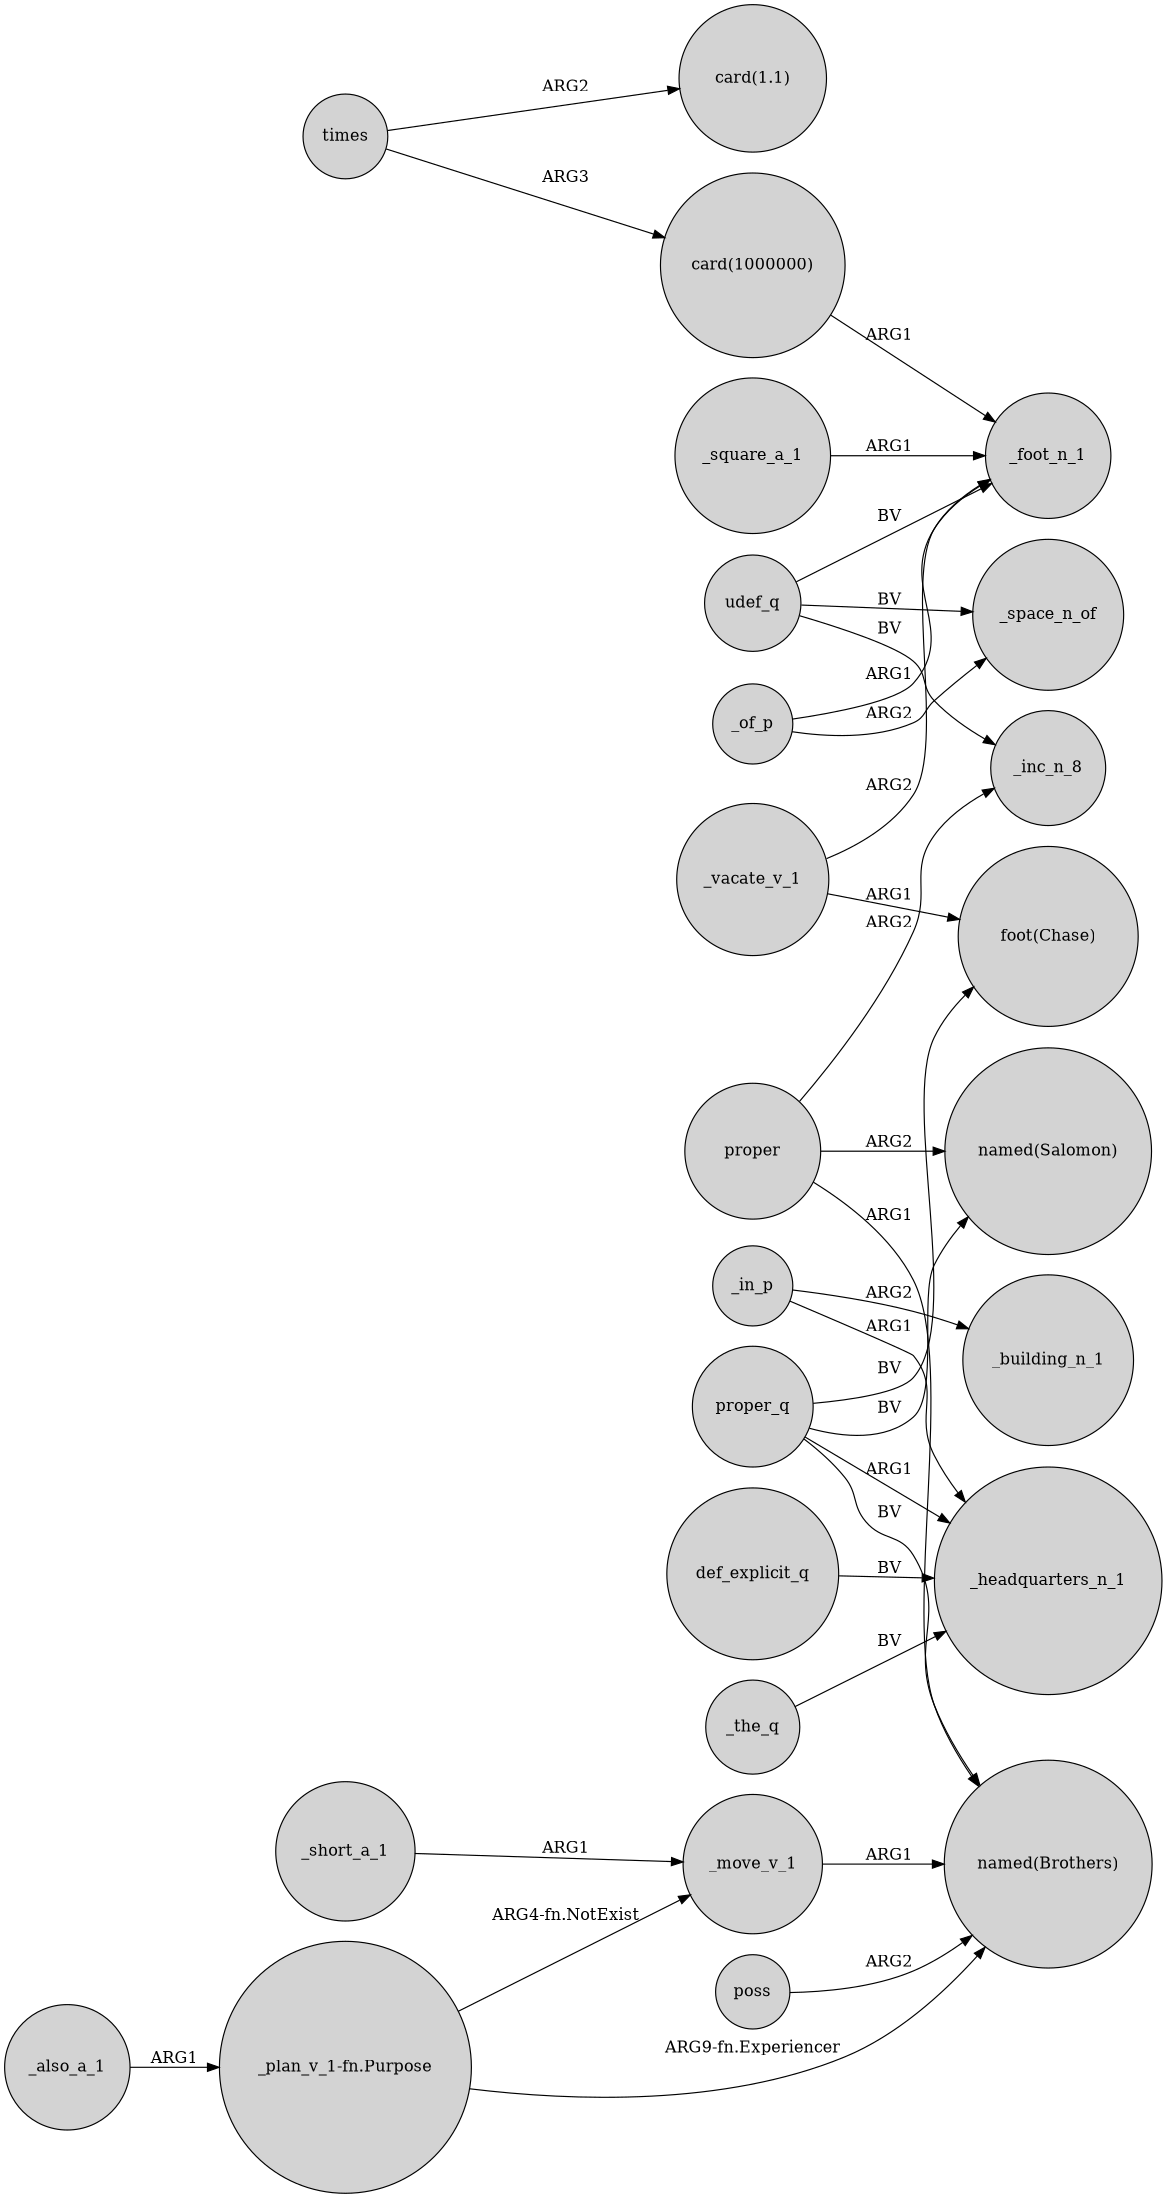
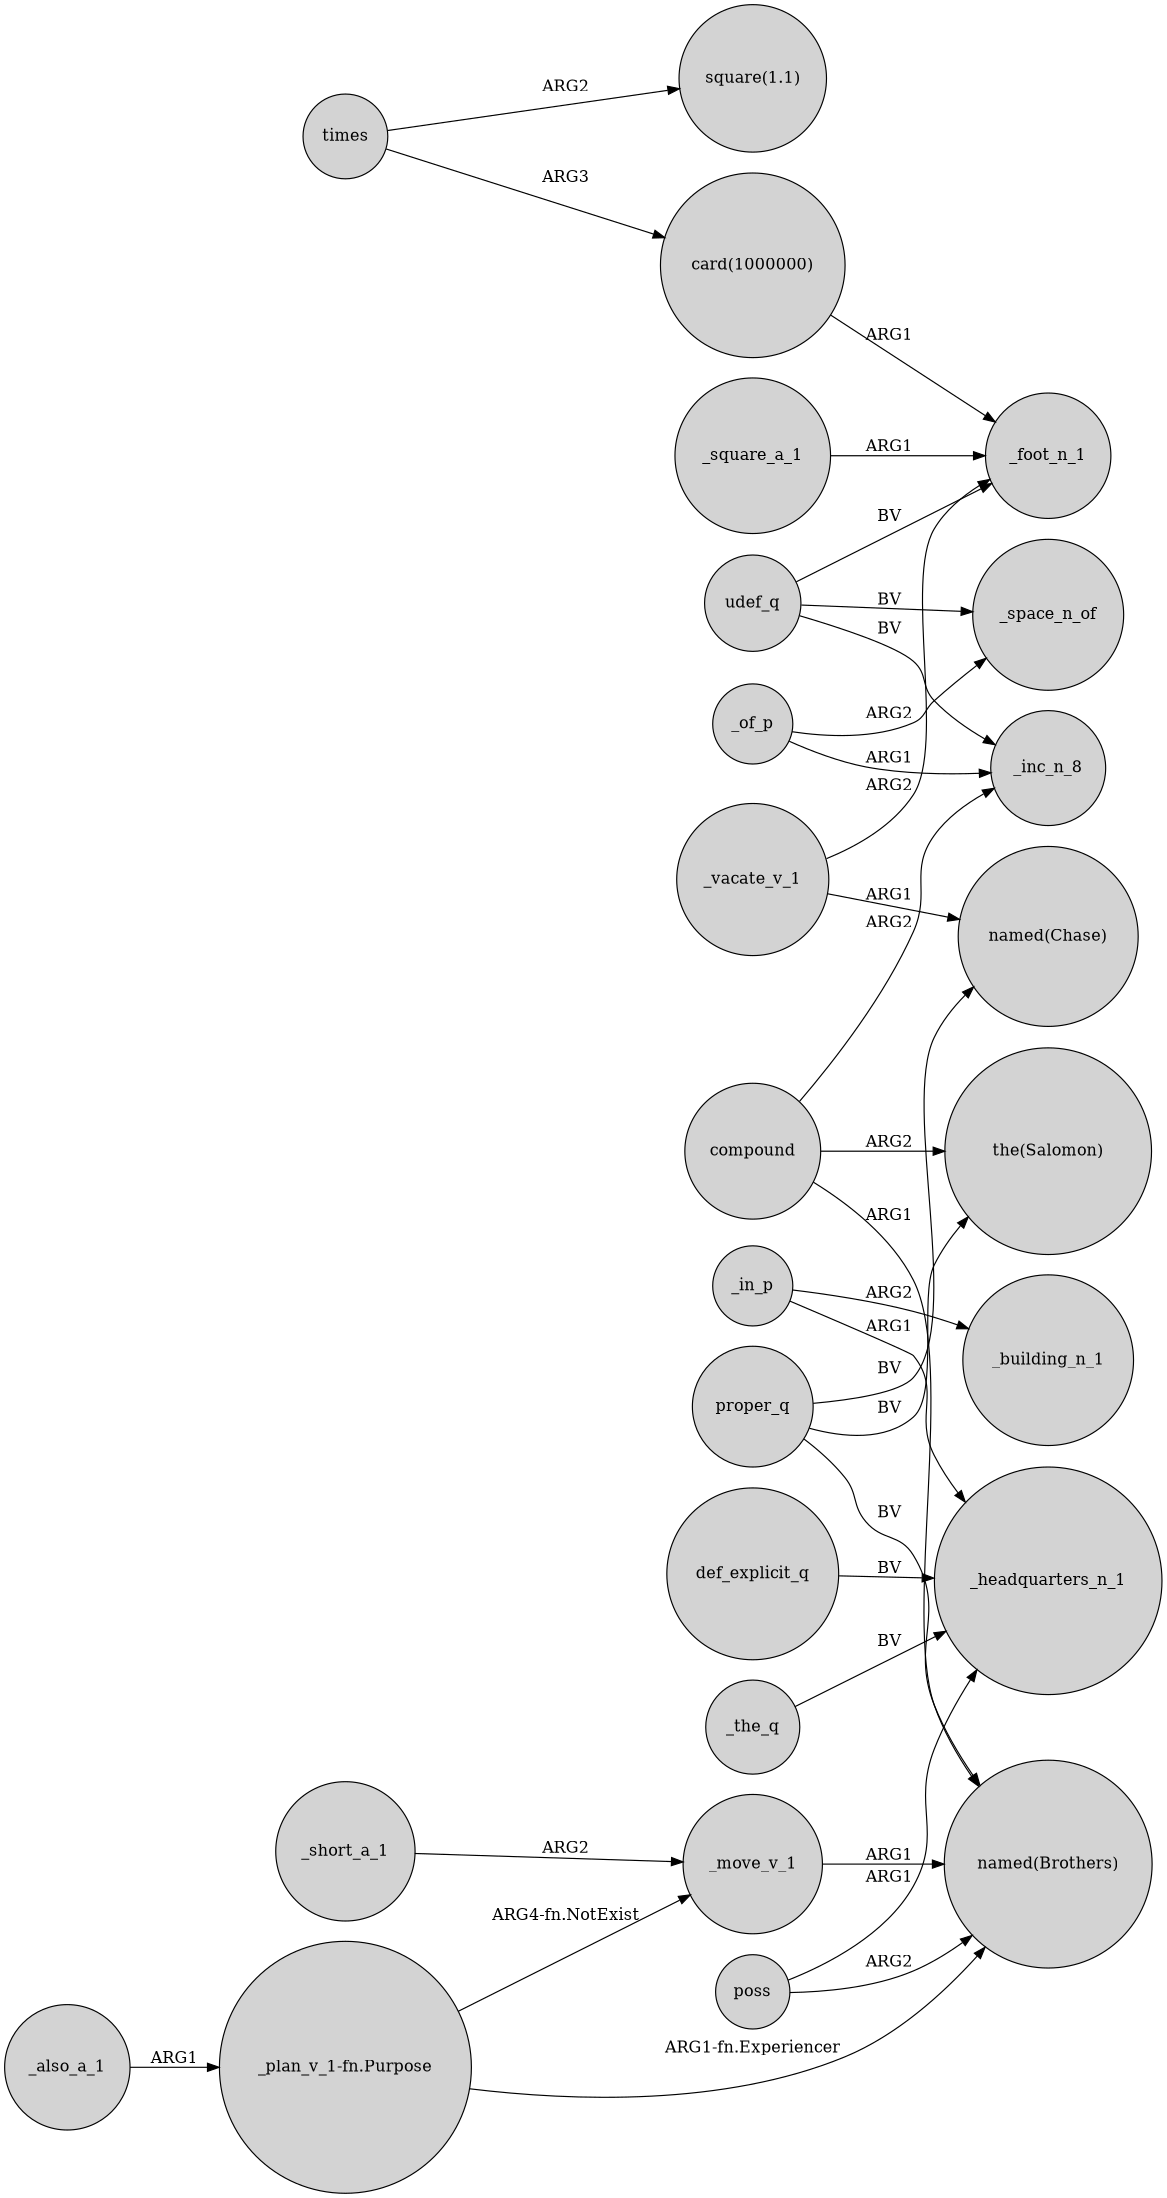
  digraph {
    rankdir=LR
    node [shape=circle style=filled]
    "_plan_v_1-fn.Purpose"
    _move_v_1
    "named(Brothers)"
    "card(1000000)"
    _foot_n_1
    udef_q
    n7 [label=_inc_n_8]
    _space_n_of
    proper_q
-   "named(Chase)" [label="foot(Chase)"]
-   "named(Salomon)"
+   "named(Chase)"
+   "named(Salomon)" [label="the(Salomon)"]
    times
-   "card(1.1)"
+   "card(1.1)" [label="square(1.1)"]
    _also_a_1
    _square_a_1
    _short_a_1
    _in_p
    _building_n_1
    _headquarters_n_1
-   compound [label=proper]
+   compound
    poss
    _vacate_v_1
    _the_q
    _of_p
    def_explicit_q
    "_plan_v_1-fn.Purpose" -> _move_v_1 [label="ARG4-fn.NotExist"]
-   "_plan_v_1-fn.Purpose" -> "named(Brothers)" [label="ARG9-fn.Experiencer"]
+   "_plan_v_1-fn.Purpose" -> "named(Brothers)" [label="ARG1-fn.Experiencer"]
    _move_v_1 -> "named(Brothers)" [label=ARG1]
    "card(1000000)" -> _foot_n_1 [label=ARG1]
    udef_q -> _foot_n_1 [label=BV]
    udef_q -> n7 [label=BV]
    udef_q -> _space_n_of [label=BV]
    proper_q -> "named(Brothers)" [label=BV]
    proper_q -> "named(Chase)" [label=BV]
    proper_q -> "named(Salomon)" [label=BV]
    times -> "card(1000000)" [label=ARG3]
    times -> "card(1.1)" [label=ARG2]
    _also_a_1 -> "_plan_v_1-fn.Purpose" [label=ARG1]
    _square_a_1 -> _foot_n_1 [label=ARG1]
-   _short_a_1 -> _move_v_1 [label=ARG1]
+   _short_a_1 -> _move_v_1 [label=ARG2]
    _in_p -> _building_n_1 [label=ARG2]
    _in_p -> _headquarters_n_1 [label=ARG1]
    compound -> "named(Brothers)" [label=ARG1]
    compound -> n7 [label=ARG2]
    compound -> "named(Salomon)" [label=ARG2]
    poss -> "named(Brothers)" [label=ARG2]
-   proper_q -> _headquarters_n_1 [label=ARG1]
+   poss -> _headquarters_n_1 [label=ARG1]
    _vacate_v_1 -> _foot_n_1 [label=ARG2]
    _vacate_v_1 -> "named(Chase)" [label=ARG1]
    _the_q -> _headquarters_n_1 [label=BV]
-   _of_p -> _foot_n_1 [label=ARG1]
+   _of_p -> n7 [label=ARG1]
    _of_p -> _space_n_of [label=ARG2]
    def_explicit_q -> _headquarters_n_1 [label=BV]
  }
